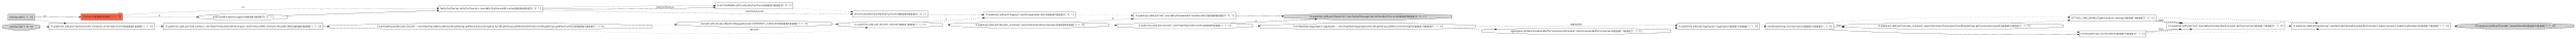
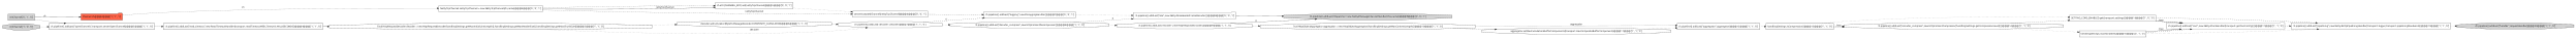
  digraph {
    fontname=Ubuntu
    rankdir=LR
    node [fillcolor=white fontname=Ubuntu shape=octagon style=filled]
    edge [fontname=Ubuntu style=dashed]
    n1 [label="ch.pipeline().addLast(\"logging\",new ESLoggingHandler())@@@7@@@['0', '0', '1']" shape=box]
    n2 [label="ch.pipeline().addLast(\"size\",new Netty4SizeHeaderFrameDecoder())@@@8@@@['0', '0', '1']" shape=folder]
    n3 [fillcolor=lightgray label="ch.pipeline().addLast(\"dispatcher\",new Netty4MessageChannelHandler(this,name))@@@9@@@['0', '0', '1']"]
    n4 [label="ch.pipeline().addLast(\"openChannels\",transport.serverOpenChannels)@@@3@@@['1', '1', '0']" shape=folder]
    n5 [label="ch.pipeline().addLast(\"read_timeout\",new ReadTimeoutHandler(transport.readTimeoutMillis,TimeUnit.MILLISECONDS))@@@4@@@['1', '1', '0']" shape=folder]
    n6 [label="final HttpRequestDecoder decoder = new HttpRequestDecoder(handlingSettings.getMaxInitialLineLength(),handlingSettings.getMaxHeaderSize(),handlingSettings.getMaxChunkSize())@@@5@@@['1', '1', '0']"]
    n7 [label="decoder.setCumulator(ByteToMessageDecoder.COMPOSITE_CUMULATOR)@@@6@@@['1', '1', '0']"]
    n8 [label="ch.pipeline().addLast(\"decoder\",decoder)@@@7@@@['1', '1', '0']"]
    n9 [label="ch.pipeline().addLast(\"decoder_compress\",new HttpContentDecompressor())@@@8@@@['1', '1', '0']"]
    n10 [label="ch.pipeline().addLast(\"aggregator\",aggregator)@@@12@@@['1', '1', '0']" shape=folder]
    n11 [label="handlingSettings.isCompression()@@@13@@@['1', '1', '0']" shape=folder]
    n12 [label="SETTING_CORS_ENABLED.get(transport.settings())@@@16@@@['1', '0', '0']" shape=box]
    n13 [label="ch.pipeline().addLast(\"encoder_compress\",new HttpContentCompressor(handlingSettings.getCompressionLevel()))@@@14@@@['1', '1', '0']"]
    n14 [label="handlingSettings.isCorsEnabled()@@@16@@@['0', '1', '0']" shape=box]
    n15 [fillcolor=lightgray label="initChannel['0', '1', '0']" shape=box]
    n16 [fillcolor=tomato label="Channel ch@@@2@@@['1', '1', '1']" shape=folder]
-   n17 [label="addClosedExceptionLogger(ch)@@@3@@@['0', '0', '1']"]
    n18 [label="NettyTcpChannel nettyTcpChannel = new NettyTcpChannel(ch,name)@@@4@@@['0', '0', '1']" shape=box]
    n19 [label="ch.pipeline().addLast(\"pipelining\",new Netty4HttpPipeliningHandler(transport.logger,transport.pipeliningMaxEvents))@@@19@@@['1', '1', '0']" shape=box]
    n20 [label="ch.pipeline().addLast(\"cors\",new Netty4CorsHandler(transport.getCorsConfig()))@@@17@@@['1', '1', '0']" shape=folder]
    n21 [fillcolor=lightgray label="ch.pipeline().addLast(\"handler\",requestHandler)@@@20@@@['1', '1', '0']"]
    n22 [fillcolor=lightgray label="initChannel['1', '0', '0']"]
    n23 [label="ch.pipeline().addLast(\"encoder\",new HttpResponseEncoder())@@@9@@@['1', '1', '0']"]
    n24 [label="final HttpObjectAggregator aggregator = new HttpObjectAggregator(handlingSettings.getMaxContentLength())@@@10@@@['1', '1', '0']"]
    n25 [label="aggregator.setMaxCumulationBufferComponents(transport.maxCompositeBufferComponents)@@@11@@@['1', '1', '0']"]
    n26 [label="ch.attr(CHANNEL_KEY).set(nettyTcpChannel)@@@5@@@['0', '0', '1']" shape=box]
    n27 [label="serverAcceptedChannel(nettyTcpChannel)@@@6@@@['0', '0', '1']" shape=box]
    n1 -> n2 [style=dotted]
    n2 -> n3 [style=solid]
    n4 -> n5
    n5 -> n6 [style=solid]
    n6 -> n7 [style=dotted]
    n6 -> n8 [label=decoder style=dotted]
    n7 -> n8
    n8 -> n1 [label=0]
    n8 -> n9 [style=dotted]
    n9 -> n2 [label=0]
    n9 -> n23 [style=dotted]
    n10 -> n11 [style=dotted]
    n11 -> n12 [style=dotted]
    n11 -> n13 [label=true]
    n11 -> n13
-   n11 -> n14 [style=solid]
    n12 -> n19
    n12 -> n20 [label=true style=solid]
    n12 -> n20
    n13 -> n12
    n13 -> n14 [style=dotted]
    n14 -> n19 [style=dotted]
    n14 -> n20 [label=true style=solid]
    n14 -> n20
    n15 -> n4
    n15 -> n16 [label=ch style=solid]
-   n16 -> n17 [label=ch]
    n16 -> n18 [label=ch]
-   n17 -> n18 [style=solid]
    n18 -> n26 [label=nettyTcpChannel style=solid]
    n18 -> n26
    n18 -> n27 [label=nettyTcpChannel]
    n19 -> n21 [style=dotted]
    n20 -> n19
    n22 -> n4 [style=dotted]
    n23 -> n3 [label=0 style=solid]
    n23 -> n24
    n24 -> n10 [label=aggregator]
    n24 -> n25
    n25 -> n10 [style=dotted]
    n26 -> n27 [style=dotted]
    n27 -> n1
  }
